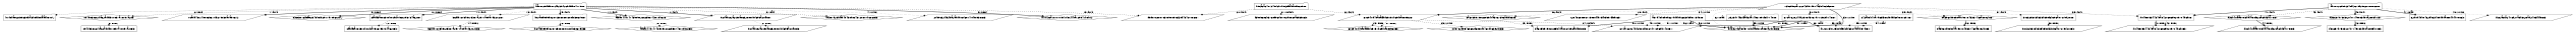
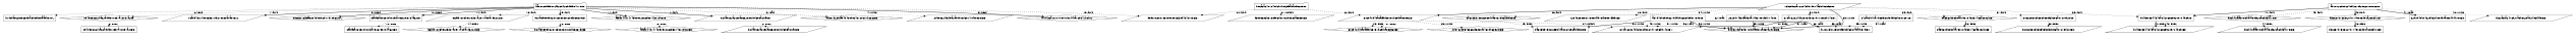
  digraph {
    engine=neato
    fixedsize=false
    fontsize=10
    nodesep=0.3
    rankdir=TB
    ranksep=0
    splines=true
    node [node_type=Process shape=folder]
    edge [arrowhead=dot style=bold]
    "'92dadce2a2c98ae652ee00bd695a20fb_P'" [shape=parallelogram]
    "'aa00029f5f981c4f23942cbddf504779_P'"
    "'0d3e7d25bfab49458d8c43728807bc86_F3'" [node_type=file shape=diamond]
    "'2d99c324f645a2addd0cd6e147db8938_F3'" [node_type=file shape=parallelogram]
    "'b4d43ca1870709d1d8c44ba729941beb_S'" [node_type=Socket shape=diamond]
    "'b1debaec2c9963ef1a3bedf80faadb80_S'" [node_type=Socket]
    "'094de38c61ba62addfe10e57a1e091a2_P'" [shape=diamond]
    "'0cadd45c14e0865617f9279838a0a906_S'" [node_type=Socket shape=parallelogram]
    "'83ce3016f5fae254eb8f02917d7096c0_S'" [node_type=Socket shape=diamond]
    "'cfadf5a08c500b0cdca75c6193734a62_P'"
    n11 [label="'56fdb1c05b9c75387a2971a09a7d3202_P'" shape=parallelogram]
    "'b67aeb999b8287c58888e1c80f83e619_P'"
    "'af5a044d1474390902c6c558743019b6_P'" [shape=diamond]
    "'d5d8768807e30e908906f20f454c7086_P'" [shape=parallelogram]
    "'92dadce2a2c98ae652ee00bd695a20fb_F3'" [node_type=File shape=parallelogram]
    "'094de38c61ba62addfe10e57a1e091a2_F3'" [node_type=File]
    "'cfadf5a08c500b0cdca75c6193734a62_F3'" [node_type=File]
    "'56fdb1c05b9c25387a2971a09a7d3202_F3'" [node_type=File shape=diamond]
    "'b67aeb999b8287c58888e1c80f83e619_F3'" [node_type=File shape=diamond]
    "'af5a044d1474390902c6c558743019b6_F3'" [node_type=File shape=diamond]
    "'b96a2ac401345d6b7b5c3fdaba0d56e5_P'"
    "'f39056e6b376ed96de07e2d8e60a5535_F3'" [node_type=file shape=parallelogram]
    "'60c940d49a8affddc5151b69f0a8ee96_P'" [shape=parallelogram]
    "'60c940d49a8affddc5151b69f0a8ee96_F3'" [node_type=File shape=diamond]
    "'67ca762e24dd2508d5067d71c969b148_F1'" [node_type=file shape=parallelogram]
    "'0de782d954636e2f6e80fb460db6392b_F3'" [node_type=file shape=diamond]
    "'135c9be2a72c843bb1d914a354865fc8_P'" [shape=parallelogram]
    "'3a6055919eccce554da3067396abfde3_P'" [shape=diamond]
    "'67ca762e24dd2508d5067d71c969b148_P'"
    "'543e27fca3d5718bcaae518ae30a2d0e_F3'" [node_type=file shape=diamond]
    "'c2848688eec715ee0f4b75fb5597ff8b_F3'" [node_type=file shape=parallelogram]
    "'ea3960b9850aa198184533746eae0e2b_P'" [shape=diamond]
    "'50c325303b335b550f6bc96a07c19d20_P'"
    "'d045e05344349a84206e699209704b6b_P'"
    "'3a6055919eccce554da3067396abfde3_F3'" [node_type=file]
    "'f12cc139125309f9d2fd63c7abaf157f_F1'" [node_type=file]
    "'ea3960b9850aa198184533746eae0e2b_F3'" [node_type=File]
    "'50c325303b335b550f6bc96a07c19d20_F3'" [node_type=File shape=parallelogram]
    "'d045e05344349a84206e699209704b6b_F3'" [node_type=File shape=parallelogram]
    "'ab1e12c999c348f42c19f296607e0ee2_P'"
    "'b3cb40faa97e3ba4a88f82ca6dd3a17e_P'" [shape=diamond]
    "'d3c657b7583c27b7149083d90a2ee5b1_P'" [shape=diamond]
    "'62d0d49b0462bb63489dbda8e84b4b7e_F3'" [node_type=file]
    "'fc82acca2476b27a5b3c28ad2483f4f9_F3'" [node_type=file shape=parallelogram]
    "'b3cb40faa97e3ba4a88f82ca6dd3a17e_F3'" [node_type=File shape=parallelogram]
    "'d3c657b7583c27b7149083d90a2ee5b1_F3'" [node_type=File]
    "'a57d4ebebed627dddbdc665deb5115de_P'"
    "'c42ab8b40a7d65f58cd9dbf60b881691_P'"
    "'2525d74fc1ffad6da145c1091f8f7740_P'"
    "'92dadce2a2c98ae652ee00bd695a20fb_P'" -> "'92dadce2a2c98ae652ee00bd695a20fb_F3'" [label="2: exec" style=dotted]
    "'aa00029f5f981c4f23942cbddf504779_P'" -> "'92dadce2a2c98ae652ee00bd695a20fb_P'" [label="1: fork"]
    "'aa00029f5f981c4f23942cbddf504779_P'" -> "'0d3e7d25bfab49458d8c43728807bc86_F3'" [label="3: read" style=dashed]
    "'aa00029f5f981c4f23942cbddf504779_P'" -> "'2d99c324f645a2addd0cd6e147db8938_F3'" [label="4: write" style=dotted]
    "'aa00029f5f981c4f23942cbddf504779_P'" -> "'b4d43ca1870709d1d8c44ba729941beb_S'" [label="5: send"]
    "'aa00029f5f981c4f23942cbddf504779_P'" -> "'b1debaec2c9963ef1a3bedf80faadb80_S'" [label="6: send" style=dashed]
    "'aa00029f5f981c4f23942cbddf504779_P'" -> "'094de38c61ba62addfe10e57a1e091a2_P'" [label="7: fork" style=dashed]
    "'aa00029f5f981c4f23942cbddf504779_P'" -> "'0cadd45c14e0865617f9279838a0a906_S'" [label="9: send"]
    "'aa00029f5f981c4f23942cbddf504779_P'" -> "'83ce3016f5fae254eb8f02917d7096c0_S'" [label="10: send"]
    "'aa00029f5f981c4f23942cbddf504779_P'" -> "'cfadf5a08c500b0cdca75c6193734a62_P'" [arrowhead=diamond label="11: fork"]
    "'aa00029f5f981c4f23942cbddf504779_P'" -> n11 [arrowhead=diamond label="13: fork" style=dotted]
    "'aa00029f5f981c4f23942cbddf504779_P'" -> "'b67aeb999b8287c58888e1c80f83e619_P'" [arrowhead=diamond label="15: fork"]
    "'aa00029f5f981c4f23942cbddf504779_P'" -> "'af5a044d1474390902c6c558743019b6_P'" [label="17: fork"]
    "'aa00029f5f981c4f23942cbddf504779_P'" -> "'d5d8768807e30e908906f20f454c7086_P'" [label="19: fork" style=dashed]
    "'094de38c61ba62addfe10e57a1e091a2_P'" -> "'094de38c61ba62addfe10e57a1e091a2_F3'" [arrowhead=diamond label="8: exec" style=dotted]
    "'cfadf5a08c500b0cdca75c6193734a62_P'" -> "'cfadf5a08c500b0cdca75c6193734a62_F3'" [label="12: exec" style=dashed]
    n11 -> "'56fdb1c05b9c25387a2971a09a7d3202_F3'" [label="14: exec" style=dashed]
    "'b67aeb999b8287c58888e1c80f83e619_P'" -> "'b67aeb999b8287c58888e1c80f83e619_F3'" [arrowhead=diamond label="16: exec" style=dashed]
    "'af5a044d1474390902c6c558743019b6_P'" -> "'af5a044d1474390902c6c558743019b6_F3'" [arrowhead=diamond label="18: exec" style=dotted]
    "'b96a2ac401345d6b7b5c3fdaba0d56e5_P'" -> "'d5d8768807e30e908906f20f454c7086_P'" [arrowhead=diamond label="20: fork" style=dashed]
    "'b96a2ac401345d6b7b5c3fdaba0d56e5_P'" -> "'f39056e6b376ed96de07e2d8e60a5535_F3'" [label="21: unlink" style=dotted]
    "'b96a2ac401345d6b7b5c3fdaba0d56e5_P'" -> "'60c940d49a8affddc5151b69f0a8ee96_P'" [label="22: fork" style=dashed]
    "'60c940d49a8affddc5151b69f0a8ee96_P'" -> "'60c940d49a8affddc5151b69f0a8ee96_F3'" [label="23: exec" style=dotted]
    "'60c940d49a8affddc5151b69f0a8ee96_P'" -> "'60c940d49a8affddc5151b69f0a8ee96_F3'" [arrowhead=diamond label="27: exec" style=dashed]
    "'60c940d49a8affddc5151b69f0a8ee96_P'" -> "'67ca762e24dd2508d5067d71c969b148_F1'" [label="24: unlink" style=dashed]
    "'60c940d49a8affddc5151b69f0a8ee96_P'" -> "'0de782d954636e2f6e80fb460db6392b_F3'" [label="25: write" style=dashed]
    "'135c9be2a72c843bb1d914a354865fc8_P'" -> "'60c940d49a8affddc5151b69f0a8ee96_P'" [label="26: fork"]
    "'135c9be2a72c843bb1d914a354865fc8_P'" -> "'3a6055919eccce554da3067396abfde3_P'" [label="28: fork" style=dotted]
    "'135c9be2a72c843bb1d914a354865fc8_P'" -> "'67ca762e24dd2508d5067d71c969b148_P'" [label="30: fork" style=dashed]
    "'135c9be2a72c843bb1d914a354865fc8_P'" -> "'543e27fca3d5718bcaae518ae30a2d0e_F3'" [arrowhead=diamond label="32: read" style=dotted]
    "'135c9be2a72c843bb1d914a354865fc8_P'" -> "'543e27fca3d5718bcaae518ae30a2d0e_F3'" [label="33: write"]
    "'135c9be2a72c843bb1d914a354865fc8_P'" -> "'c2848688eec715ee0f4b75fb5597ff8b_F3'" [arrowhead=diamond label="34: write" style=dashed]
    "'135c9be2a72c843bb1d914a354865fc8_P'" -> "'ea3960b9850aa198184533746eae0e2b_P'" [arrowhead=diamond label="35: fork" style=dotted]
    "'135c9be2a72c843bb1d914a354865fc8_P'" -> "'50c325303b335b550f6bc96a07c19d20_P'" [label="37: fork" style=dotted]
    "'135c9be2a72c843bb1d914a354865fc8_P'" -> "'d045e05344349a84206e699209704b6b_P'" [arrowhead=diamond label="39: fork" style=dashed]
    "'3a6055919eccce554da3067396abfde3_P'" -> "'3a6055919eccce554da3067396abfde3_F3'" [arrowhead=diamond label="29: exec" style=dashed]
    "'67ca762e24dd2508d5067d71c969b148_P'" -> "'67ca762e24dd2508d5067d71c969b148_F1'" [arrowhead=diamond label="31: exec"]
    "'67ca762e24dd2508d5067d71c969b148_P'" -> "'543e27fca3d5718bcaae518ae30a2d0e_F3'" [label="57: read"]
    "'67ca762e24dd2508d5067d71c969b148_P'" -> "'f12cc139125309f9d2fd63c7abaf157f_F1'" [label="53: read" style=dotted]
    "'ea3960b9850aa198184533746eae0e2b_P'" -> "'ea3960b9850aa198184533746eae0e2b_F3'" [label="36: exec"]
    "'50c325303b335b550f6bc96a07c19d20_P'" -> "'50c325303b335b550f6bc96a07c19d20_F3'" [arrowhead=diamond label="38: exec" style=dashed]
    "'d045e05344349a84206e699209704b6b_P'" -> "'d045e05344349a84206e699209704b6b_F3'" [label="40: exec"]
    "'d045e05344349a84206e699209704b6b_P'" -> "'d045e05344349a84206e699209704b6b_F3'" [arrowhead=diamond label="42: exec" style=dashed]
    "'ab1e12c999c348f42c19f296607e0ee2_P'" -> "'d045e05344349a84206e699209704b6b_P'" [arrowhead=diamond label="41: fork"]
    "'ab1e12c999c348f42c19f296607e0ee2_P'" -> "'b3cb40faa97e3ba4a88f82ca6dd3a17e_P'" [label="43: fork" style=dashed]
    "'ab1e12c999c348f42c19f296607e0ee2_P'" -> "'d3c657b7583c27b7149083d90a2ee5b1_P'" [label="45: fork"]
    "'ab1e12c999c348f42c19f296607e0ee2_P'" -> "'62d0d49b0462bb63489dbda8e84b4b7e_F3'" [label="47: read"]
    "'ab1e12c999c348f42c19f296607e0ee2_P'" -> "'fc82acca2476b27a5b3c28ad2483f4f9_F3'" [label="48: write" style=dotted]
-   "'b3cb40faa97e3ba4a88f82ca6dd3a17e_P'" -> "'b3cb40faa97e3ba4a88f82ca6dd3a17e_F3'" [arrowhead=diamond label="44: exec"]
+   "'b3cb40faa97e3ba4a88f82ca6dd3a17e_P'" -> "'b3cb40faa97e3ba4a88f82ca6dd3a17e_F3'" [arrowhead=diamond label="44: exec" style=dotted]
    "'d3c657b7583c27b7149083d90a2ee5b1_P'" -> "'d3c657b7583c27b7149083d90a2ee5b1_F3'" [label="46: exec"]
    "'a57d4ebebed627dddbdc665deb5115de_P'" -> "'67ca762e24dd2508d5067d71c969b148_F1'" [label="49: write" style=dotted]
    "'a57d4ebebed627dddbdc665deb5115de_P'" -> "'67ca762e24dd2508d5067d71c969b148_F1'" [arrowhead=diamond label="51: write" style=dotted]
    "'a57d4ebebed627dddbdc665deb5115de_P'" -> "'543e27fca3d5718bcaae518ae30a2d0e_F3'" [label="56: read" style=dotted]
    "'a57d4ebebed627dddbdc665deb5115de_P'" -> "'543e27fca3d5718bcaae518ae30a2d0e_F3'" [label="58: write"]
    "'a57d4ebebed627dddbdc665deb5115de_P'" -> "'3a6055919eccce554da3067396abfde3_F3'" [label="50: write"]
    "'a57d4ebebed627dddbdc665deb5115de_P'" -> "'f12cc139125309f9d2fd63c7abaf157f_F1'" [arrowhead=diamond label="52: read"]
    "'c42ab8b40a7d65f58cd9dbf60b881691_P'" -> "'f12cc139125309f9d2fd63c7abaf157f_F1'" [arrowhead=diamond label="54: read" style=dotted]
    "'c42ab8b40a7d65f58cd9dbf60b881691_P'" -> "'f12cc139125309f9d2fd63c7abaf157f_F1'" [label="55: write" style=dotted]
    "'2525d74fc1ffad6da145c1091f8f7740_P'" -> "'543e27fca3d5718bcaae518ae30a2d0e_F3'" [label="59: write"]
  }
